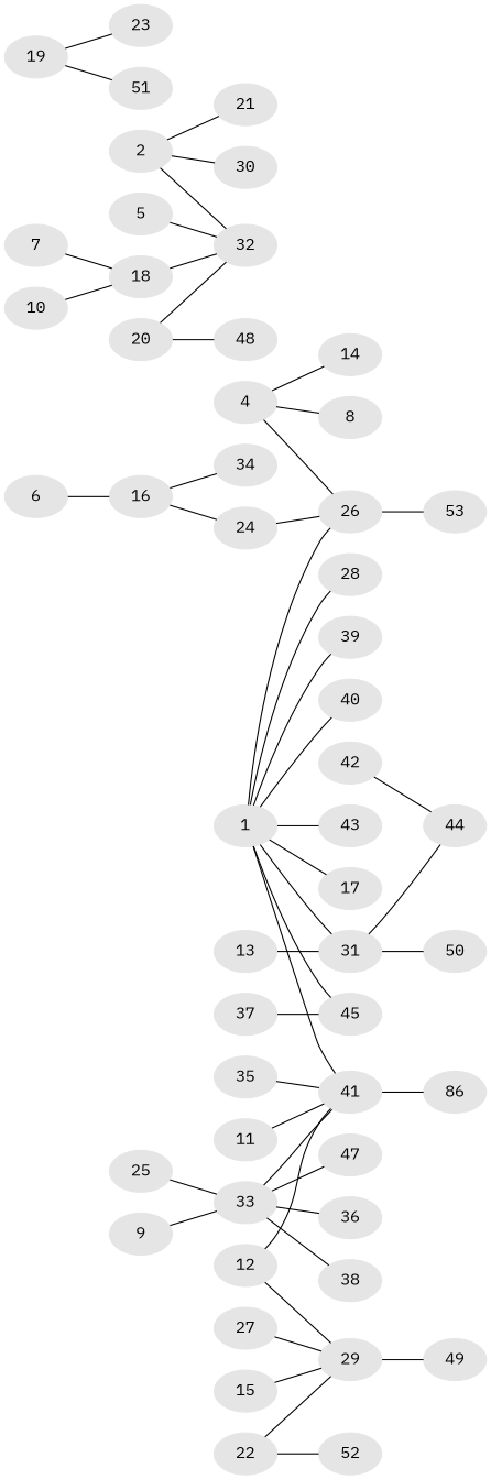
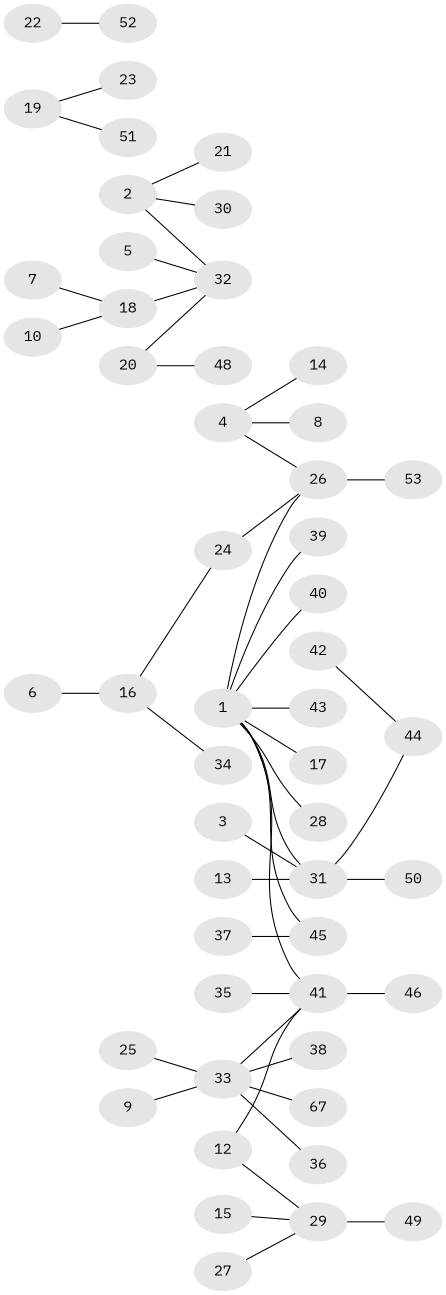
  graph {
    fontname="IBM Plex Mono"
    rankdir=LR
    node [color=gray90 fontname="IBM Plex Mono" style=filled]
    edge [fontname="IBM Plex Mono" weight=1.0]
    1
    17
    26
    28
    31
    39
    40
    41
    43
    45
    53
    44
    50
-   46 [label=86]
+   46
    2
    21
    30
    32
+   3
    4
    8
    14
    5
    6
    16
    24
    34
    7
    18
    9
    33
    36
    38
-   47
+   47 [label=67]
    10
-   11
    12
    29
    49
    13
    19
    23
    51
    15
    20
    48
    22
    52
    25
    27
    35
    37
    42
    1 -- 17
    1 -- 26
    1 -- 28
    1 -- 31
    1 -- 39
    1 -- 40
    1 -- 41
    1 -- 43
    1 -- 45
    26 -- 53
    31 -- 44
    31 -- 50
    41 -- 46
    2 -- 21
    2 -- 30
    2 -- 32
+   3 -- 31
    4 -- 26
    4 -- 8
    4 -- 14
    5 -- 32
    6 -- 16
    16 -- 24
    16 -- 34
    24 -- 26
    7 -- 18
    18 -- 32
    9 -- 33
    33 -- 41
    33 -- 36
    33 -- 38
    33 -- 47
    10 -- 18
-   11 -- 41
    12 -- 41
    12 -- 29
    29 -- 49
    13 -- 31
    19 -- 23
    19 -- 51
    15 -- 29
    20 -- 32
    20 -- 48
-   22 -- 29
    22 -- 52
    25 -- 33
    27 -- 29
    35 -- 41
    37 -- 45
    42 -- 44
  }
